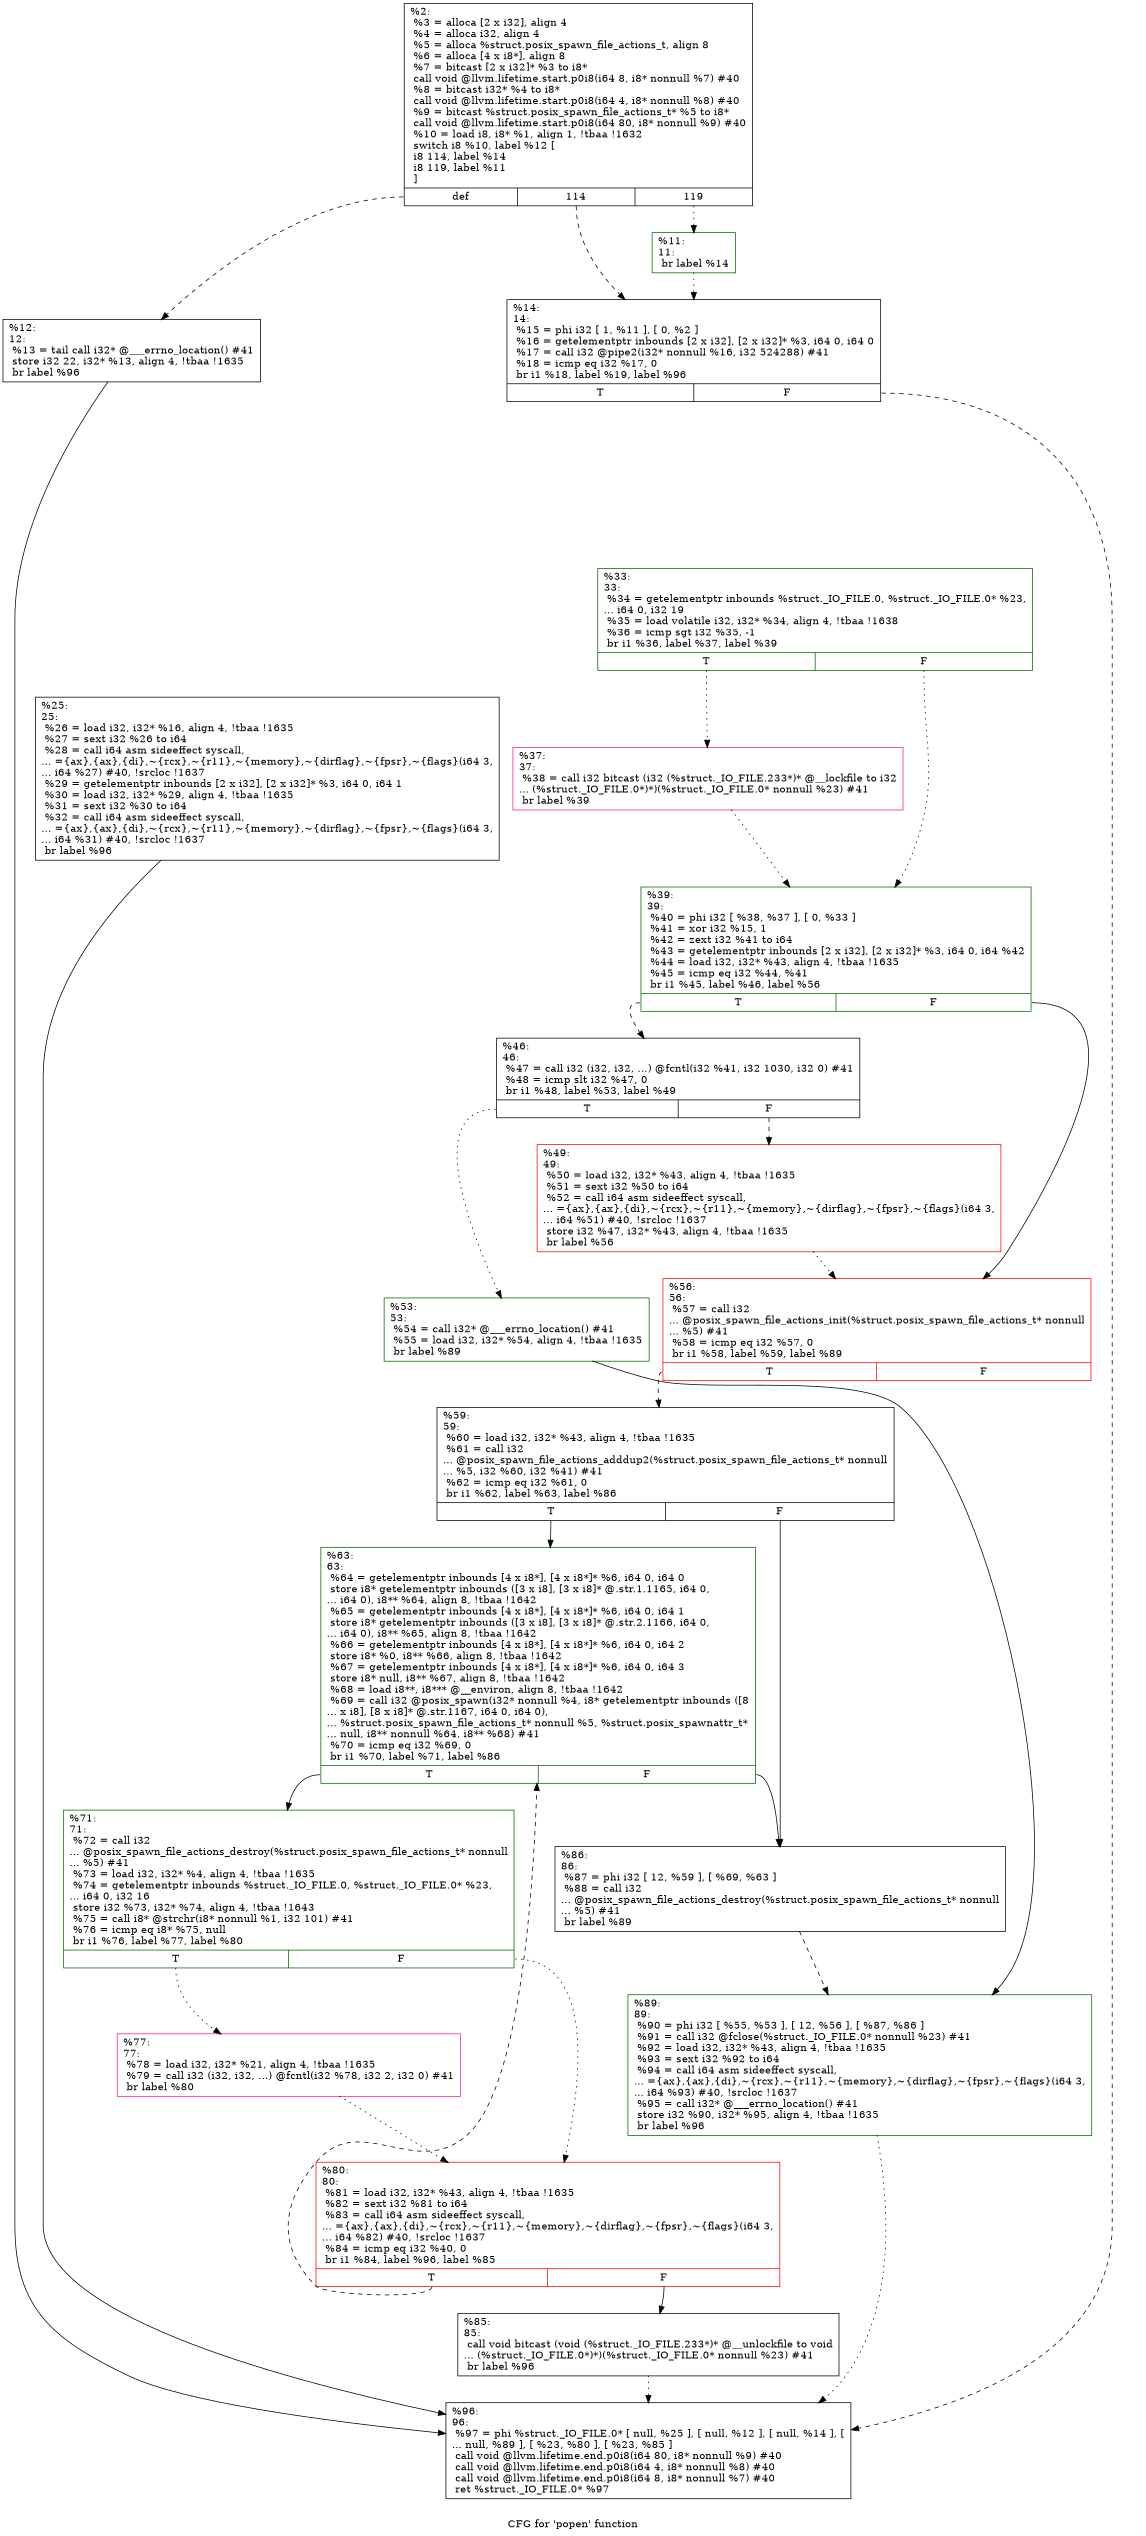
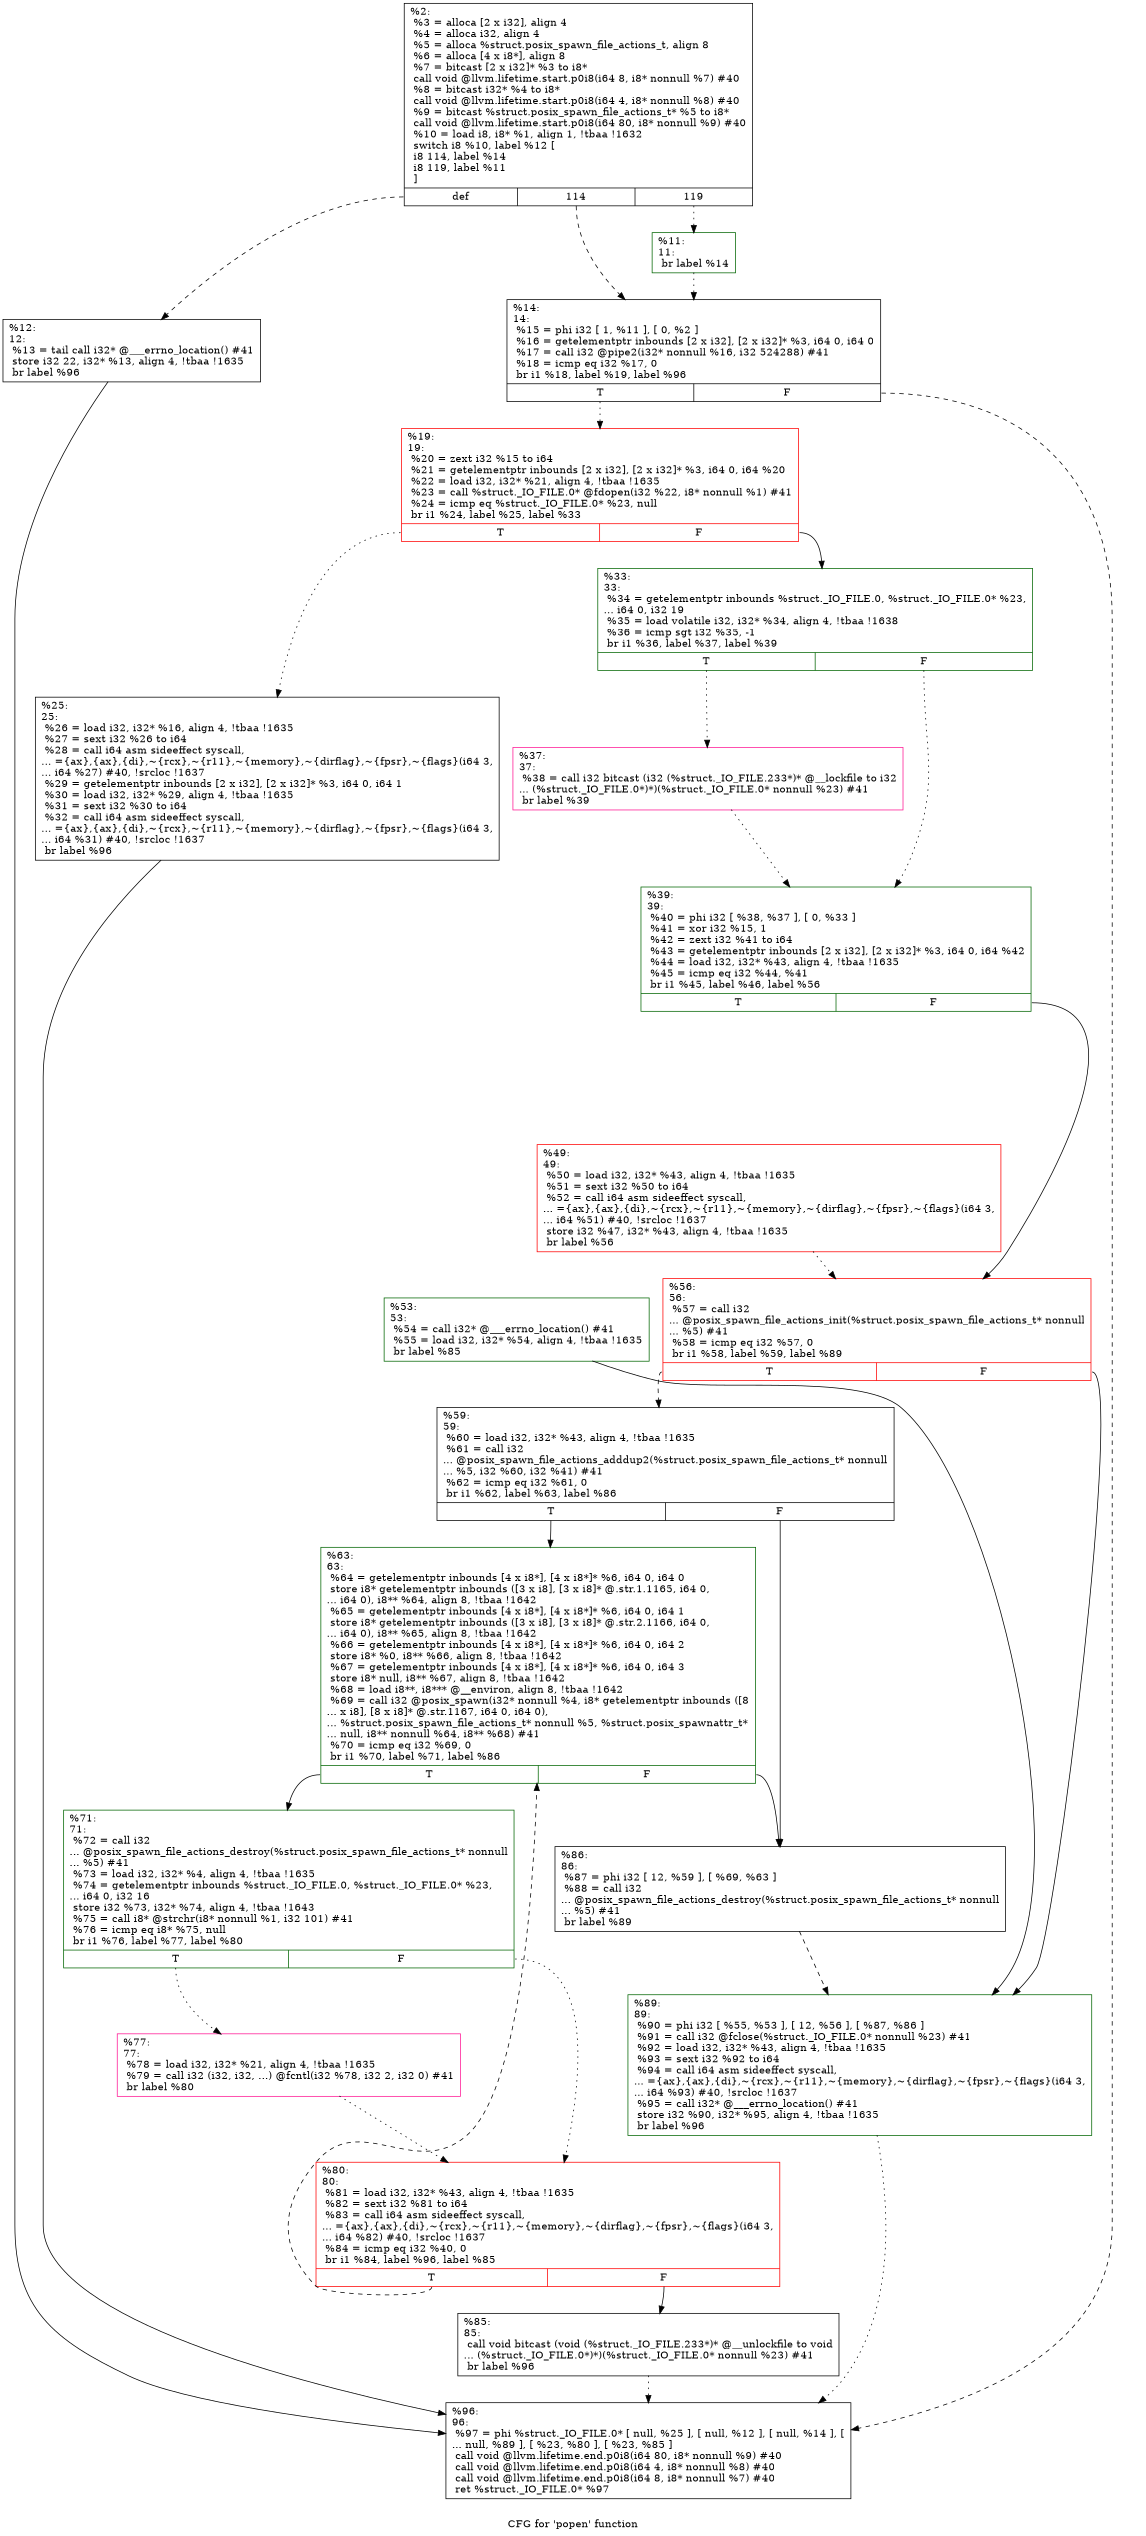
  digraph {
    label="CFG for 'popen' function"
    node [color=black shape=record]
    edge [style=dotted tailport=s0]
    n1 [label="{%2:\l  %3 = alloca [2 x i32], align 4\l  %4 = alloca i32, align 4\l  %5 = alloca %struct.posix_spawn_file_actions_t, align 8\l  %6 = alloca [4 x i8*], align 8\l  %7 = bitcast [2 x i32]* %3 to i8*\l  call void @llvm.lifetime.start.p0i8(i64 8, i8* nonnull %7) #40\l  %8 = bitcast i32* %4 to i8*\l  call void @llvm.lifetime.start.p0i8(i64 4, i8* nonnull %8) #40\l  %9 = bitcast %struct.posix_spawn_file_actions_t* %5 to i8*\l  call void @llvm.lifetime.start.p0i8(i64 80, i8* nonnull %9) #40\l  %10 = load i8, i8* %1, align 1, !tbaa !1632\l  switch i8 %10, label %12 [\l    i8 114, label %14\l    i8 119, label %11\l  ]\l|{<s0>def|<s1>114|<s2>119}}"]
    n2 [label="{%12:\l12:                                               \l  %13 = tail call i32* @___errno_location() #41\l  store i32 22, i32* %13, align 4, !tbaa !1635\l  br label %96\l}"]
    n3 [label="{%14:\l14:                                               \l  %15 = phi i32 [ 1, %11 ], [ 0, %2 ]\l  %16 = getelementptr inbounds [2 x i32], [2 x i32]* %3, i64 0, i64 0\l  %17 = call i32 @pipe2(i32* nonnull %16, i32 524288) #41\l  %18 = icmp eq i32 %17, 0\l  br i1 %18, label %19, label %96\l|{<s0>T|<s1>F}}"]
    n4 [color=darkgreen label="{%11:\l11:                                               \l  br label %14\l}"]
    n5 [label="{%96:\l96:                                               \l  %97 = phi %struct._IO_FILE.0* [ null, %25 ], [ null, %12 ], [ null, %14 ], [\l... null, %89 ], [ %23, %80 ], [ %23, %85 ]\l  call void @llvm.lifetime.end.p0i8(i64 80, i8* nonnull %9) #40\l  call void @llvm.lifetime.end.p0i8(i64 4, i8* nonnull %8) #40\l  call void @llvm.lifetime.end.p0i8(i64 8, i8* nonnull %7) #40\l  ret %struct._IO_FILE.0* %97\l}"]
+   n6 [color=red label="{%19:\l19:                                               \l  %20 = zext i32 %15 to i64\l  %21 = getelementptr inbounds [2 x i32], [2 x i32]* %3, i64 0, i64 %20\l  %22 = load i32, i32* %21, align 4, !tbaa !1635\l  %23 = call %struct._IO_FILE.0* @fdopen(i32 %22, i8* nonnull %1) #41\l  %24 = icmp eq %struct._IO_FILE.0* %23, null\l  br i1 %24, label %25, label %33\l|{<s0>T|<s1>F}}"]
    n7 [label="{%25:\l25:                                               \l  %26 = load i32, i32* %16, align 4, !tbaa !1635\l  %27 = sext i32 %26 to i64\l  %28 = call i64 asm sideeffect syscall,\l... =\{ax\},\{ax\},\{di\},~\{rcx\},~\{r11\},~\{memory\},~\{dirflag\},~\{fpsr\},~\{flags\}(i64 3,\l... i64 %27) #40, !srcloc !1637\l  %29 = getelementptr inbounds [2 x i32], [2 x i32]* %3, i64 0, i64 1\l  %30 = load i32, i32* %29, align 4, !tbaa !1635\l  %31 = sext i32 %30 to i64\l  %32 = call i64 asm sideeffect syscall,\l... =\{ax\},\{ax\},\{di\},~\{rcx\},~\{r11\},~\{memory\},~\{dirflag\},~\{fpsr\},~\{flags\}(i64 3,\l... i64 %31) #40, !srcloc !1637\l  br label %96\l}"]
    n8 [color=darkgreen label="{%33:\l33:                                               \l  %34 = getelementptr inbounds %struct._IO_FILE.0, %struct._IO_FILE.0* %23,\l... i64 0, i32 19\l  %35 = load volatile i32, i32* %34, align 4, !tbaa !1638\l  %36 = icmp sgt i32 %35, -1\l  br i1 %36, label %37, label %39\l|{<s0>T|<s1>F}}"]
    n9 [color=deeppink label="{%37:\l37:                                               \l  %38 = call i32 bitcast (i32 (%struct._IO_FILE.233*)* @__lockfile to i32\l... (%struct._IO_FILE.0*)*)(%struct._IO_FILE.0* nonnull %23) #41\l  br label %39\l}"]
    n10 [color=darkgreen label="{%39:\l39:                                               \l  %40 = phi i32 [ %38, %37 ], [ 0, %33 ]\l  %41 = xor i32 %15, 1\l  %42 = zext i32 %41 to i64\l  %43 = getelementptr inbounds [2 x i32], [2 x i32]* %3, i64 0, i64 %42\l  %44 = load i32, i32* %43, align 4, !tbaa !1635\l  %45 = icmp eq i32 %44, %41\l  br i1 %45, label %46, label %56\l|{<s0>T|<s1>F}}"]
-   n11 [label="{%46:\l46:                                               \l  %47 = call i32 (i32, i32, ...) @fcntl(i32 %41, i32 1030, i32 0) #41\l  %48 = icmp slt i32 %47, 0\l  br i1 %48, label %53, label %49\l|{<s0>T|<s1>F}}"]
    n12 [color=red label="{%56:\l56:                                               \l  %57 = call i32\l... @posix_spawn_file_actions_init(%struct.posix_spawn_file_actions_t* nonnull\l... %5) #41\l  %58 = icmp eq i32 %57, 0\l  br i1 %58, label %59, label %89\l|{<s0>T|<s1>F}}"]
-   n13 [color=darkgreen label="{%53:\l53:                                               \l  %54 = call i32* @___errno_location() #41\l  %55 = load i32, i32* %54, align 4, !tbaa !1635\l  br label %89\l}"]
+   n13 [color=darkgreen label="{%53:\l53:                                               \l  %54 = call i32* @___errno_location() #41\l  %55 = load i32, i32* %54, align 4, !tbaa !1635\l  br label %85\l}"]
    n14 [color=red label="{%49:\l49:                                               \l  %50 = load i32, i32* %43, align 4, !tbaa !1635\l  %51 = sext i32 %50 to i64\l  %52 = call i64 asm sideeffect syscall,\l... =\{ax\},\{ax\},\{di\},~\{rcx\},~\{r11\},~\{memory\},~\{dirflag\},~\{fpsr\},~\{flags\}(i64 3,\l... i64 %51) #40, !srcloc !1637\l  store i32 %47, i32* %43, align 4, !tbaa !1635\l  br label %56\l}"]
    n15 [color=darkgreen label="{%89:\l89:                                               \l  %90 = phi i32 [ %55, %53 ], [ 12, %56 ], [ %87, %86 ]\l  %91 = call i32 @fclose(%struct._IO_FILE.0* nonnull %23) #41\l  %92 = load i32, i32* %43, align 4, !tbaa !1635\l  %93 = sext i32 %92 to i64\l  %94 = call i64 asm sideeffect syscall,\l... =\{ax\},\{ax\},\{di\},~\{rcx\},~\{r11\},~\{memory\},~\{dirflag\},~\{fpsr\},~\{flags\}(i64 3,\l... i64 %93) #40, !srcloc !1637\l  %95 = call i32* @___errno_location() #41\l  store i32 %90, i32* %95, align 4, !tbaa !1635\l  br label %96\l}"]
    n16 [label="{%59:\l59:                                               \l  %60 = load i32, i32* %43, align 4, !tbaa !1635\l  %61 = call i32\l... @posix_spawn_file_actions_adddup2(%struct.posix_spawn_file_actions_t* nonnull\l... %5, i32 %60, i32 %41) #41\l  %62 = icmp eq i32 %61, 0\l  br i1 %62, label %63, label %86\l|{<s0>T|<s1>F}}"]
    n17 [color=darkgreen label="{%63:\l63:                                               \l  %64 = getelementptr inbounds [4 x i8*], [4 x i8*]* %6, i64 0, i64 0\l  store i8* getelementptr inbounds ([3 x i8], [3 x i8]* @.str.1.1165, i64 0,\l... i64 0), i8** %64, align 8, !tbaa !1642\l  %65 = getelementptr inbounds [4 x i8*], [4 x i8*]* %6, i64 0, i64 1\l  store i8* getelementptr inbounds ([3 x i8], [3 x i8]* @.str.2.1166, i64 0,\l... i64 0), i8** %65, align 8, !tbaa !1642\l  %66 = getelementptr inbounds [4 x i8*], [4 x i8*]* %6, i64 0, i64 2\l  store i8* %0, i8** %66, align 8, !tbaa !1642\l  %67 = getelementptr inbounds [4 x i8*], [4 x i8*]* %6, i64 0, i64 3\l  store i8* null, i8** %67, align 8, !tbaa !1642\l  %68 = load i8**, i8*** @__environ, align 8, !tbaa !1642\l  %69 = call i32 @posix_spawn(i32* nonnull %4, i8* getelementptr inbounds ([8\l... x i8], [8 x i8]* @.str.1167, i64 0, i64 0),\l... %struct.posix_spawn_file_actions_t* nonnull %5, %struct.posix_spawnattr_t*\l... null, i8** nonnull %64, i8** %68) #41\l  %70 = icmp eq i32 %69, 0\l  br i1 %70, label %71, label %86\l|{<s0>T|<s1>F}}"]
    n18 [label="{%86:\l86:                                               \l  %87 = phi i32 [ 12, %59 ], [ %69, %63 ]\l  %88 = call i32\l... @posix_spawn_file_actions_destroy(%struct.posix_spawn_file_actions_t* nonnull\l... %5) #41\l  br label %89\l}"]
    n19 [color=darkgreen label="{%71:\l71:                                               \l  %72 = call i32\l... @posix_spawn_file_actions_destroy(%struct.posix_spawn_file_actions_t* nonnull\l... %5) #41\l  %73 = load i32, i32* %4, align 4, !tbaa !1635\l  %74 = getelementptr inbounds %struct._IO_FILE.0, %struct._IO_FILE.0* %23,\l... i64 0, i32 16\l  store i32 %73, i32* %74, align 4, !tbaa !1643\l  %75 = call i8* @strchr(i8* nonnull %1, i32 101) #41\l  %76 = icmp eq i8* %75, null\l  br i1 %76, label %77, label %80\l|{<s0>T|<s1>F}}"]
    n20 [color=deeppink label="{%77:\l77:                                               \l  %78 = load i32, i32* %21, align 4, !tbaa !1635\l  %79 = call i32 (i32, i32, ...) @fcntl(i32 %78, i32 2, i32 0) #41\l  br label %80\l}"]
    n21 [color=red label="{%80:\l80:                                               \l  %81 = load i32, i32* %43, align 4, !tbaa !1635\l  %82 = sext i32 %81 to i64\l  %83 = call i64 asm sideeffect syscall,\l... =\{ax\},\{ax\},\{di\},~\{rcx\},~\{r11\},~\{memory\},~\{dirflag\},~\{fpsr\},~\{flags\}(i64 3,\l... i64 %82) #40, !srcloc !1637\l  %84 = icmp eq i32 %40, 0\l  br i1 %84, label %96, label %85\l|{<s0>T|<s1>F}}"]
    n22 [label="{%85:\l85:                                               \l  call void bitcast (void (%struct._IO_FILE.233*)* @__unlockfile to void\l... (%struct._IO_FILE.0*)*)(%struct._IO_FILE.0* nonnull %23) #41\l  br label %96\l}"]
    n1 -> n2 [style=dashed]
    n1 -> n3 [style=dashed tailport=s1]
    n1 -> n4 [tailport=s2]
    n2 -> n5 [style=solid]
    n3 -> n5 [style=dashed tailport=s1]
+   n3 -> n6
    n4 -> n3
+   n6 -> n7
+   n6 -> n8 [style=solid tailport=s1]
    n7 -> n5 [style=solid]
    n8 -> n9
    n8 -> n10 [tailport=s1]
    n9 -> n10
-   n10 -> n11 [style=dashed]
    n10 -> n12 [style=solid tailport=s1]
-   n11 -> n13
-   n11 -> n14 [style=dashed tailport=s1]
+   n12 -> n15 [style=solid tailport=s1]
    n12 -> n16 [style=dashed]
    n13 -> n15 [style=solid]
    n14 -> n12
    n15 -> n5
    n16 -> n17 [style=solid]
    n16 -> n18 [style=solid tailport=s1]
    n17 -> n18 [style=solid tailport=s1]
    n17 -> n19 [style=solid]
    n18 -> n15 [style=dashed]
    n19 -> n20
    n19 -> n21 [tailport=s1]
    n20 -> n21
    n21 -> n17 [style=dashed]
    n21 -> n22 [style=solid tailport=s1]
    n22 -> n5
  }
